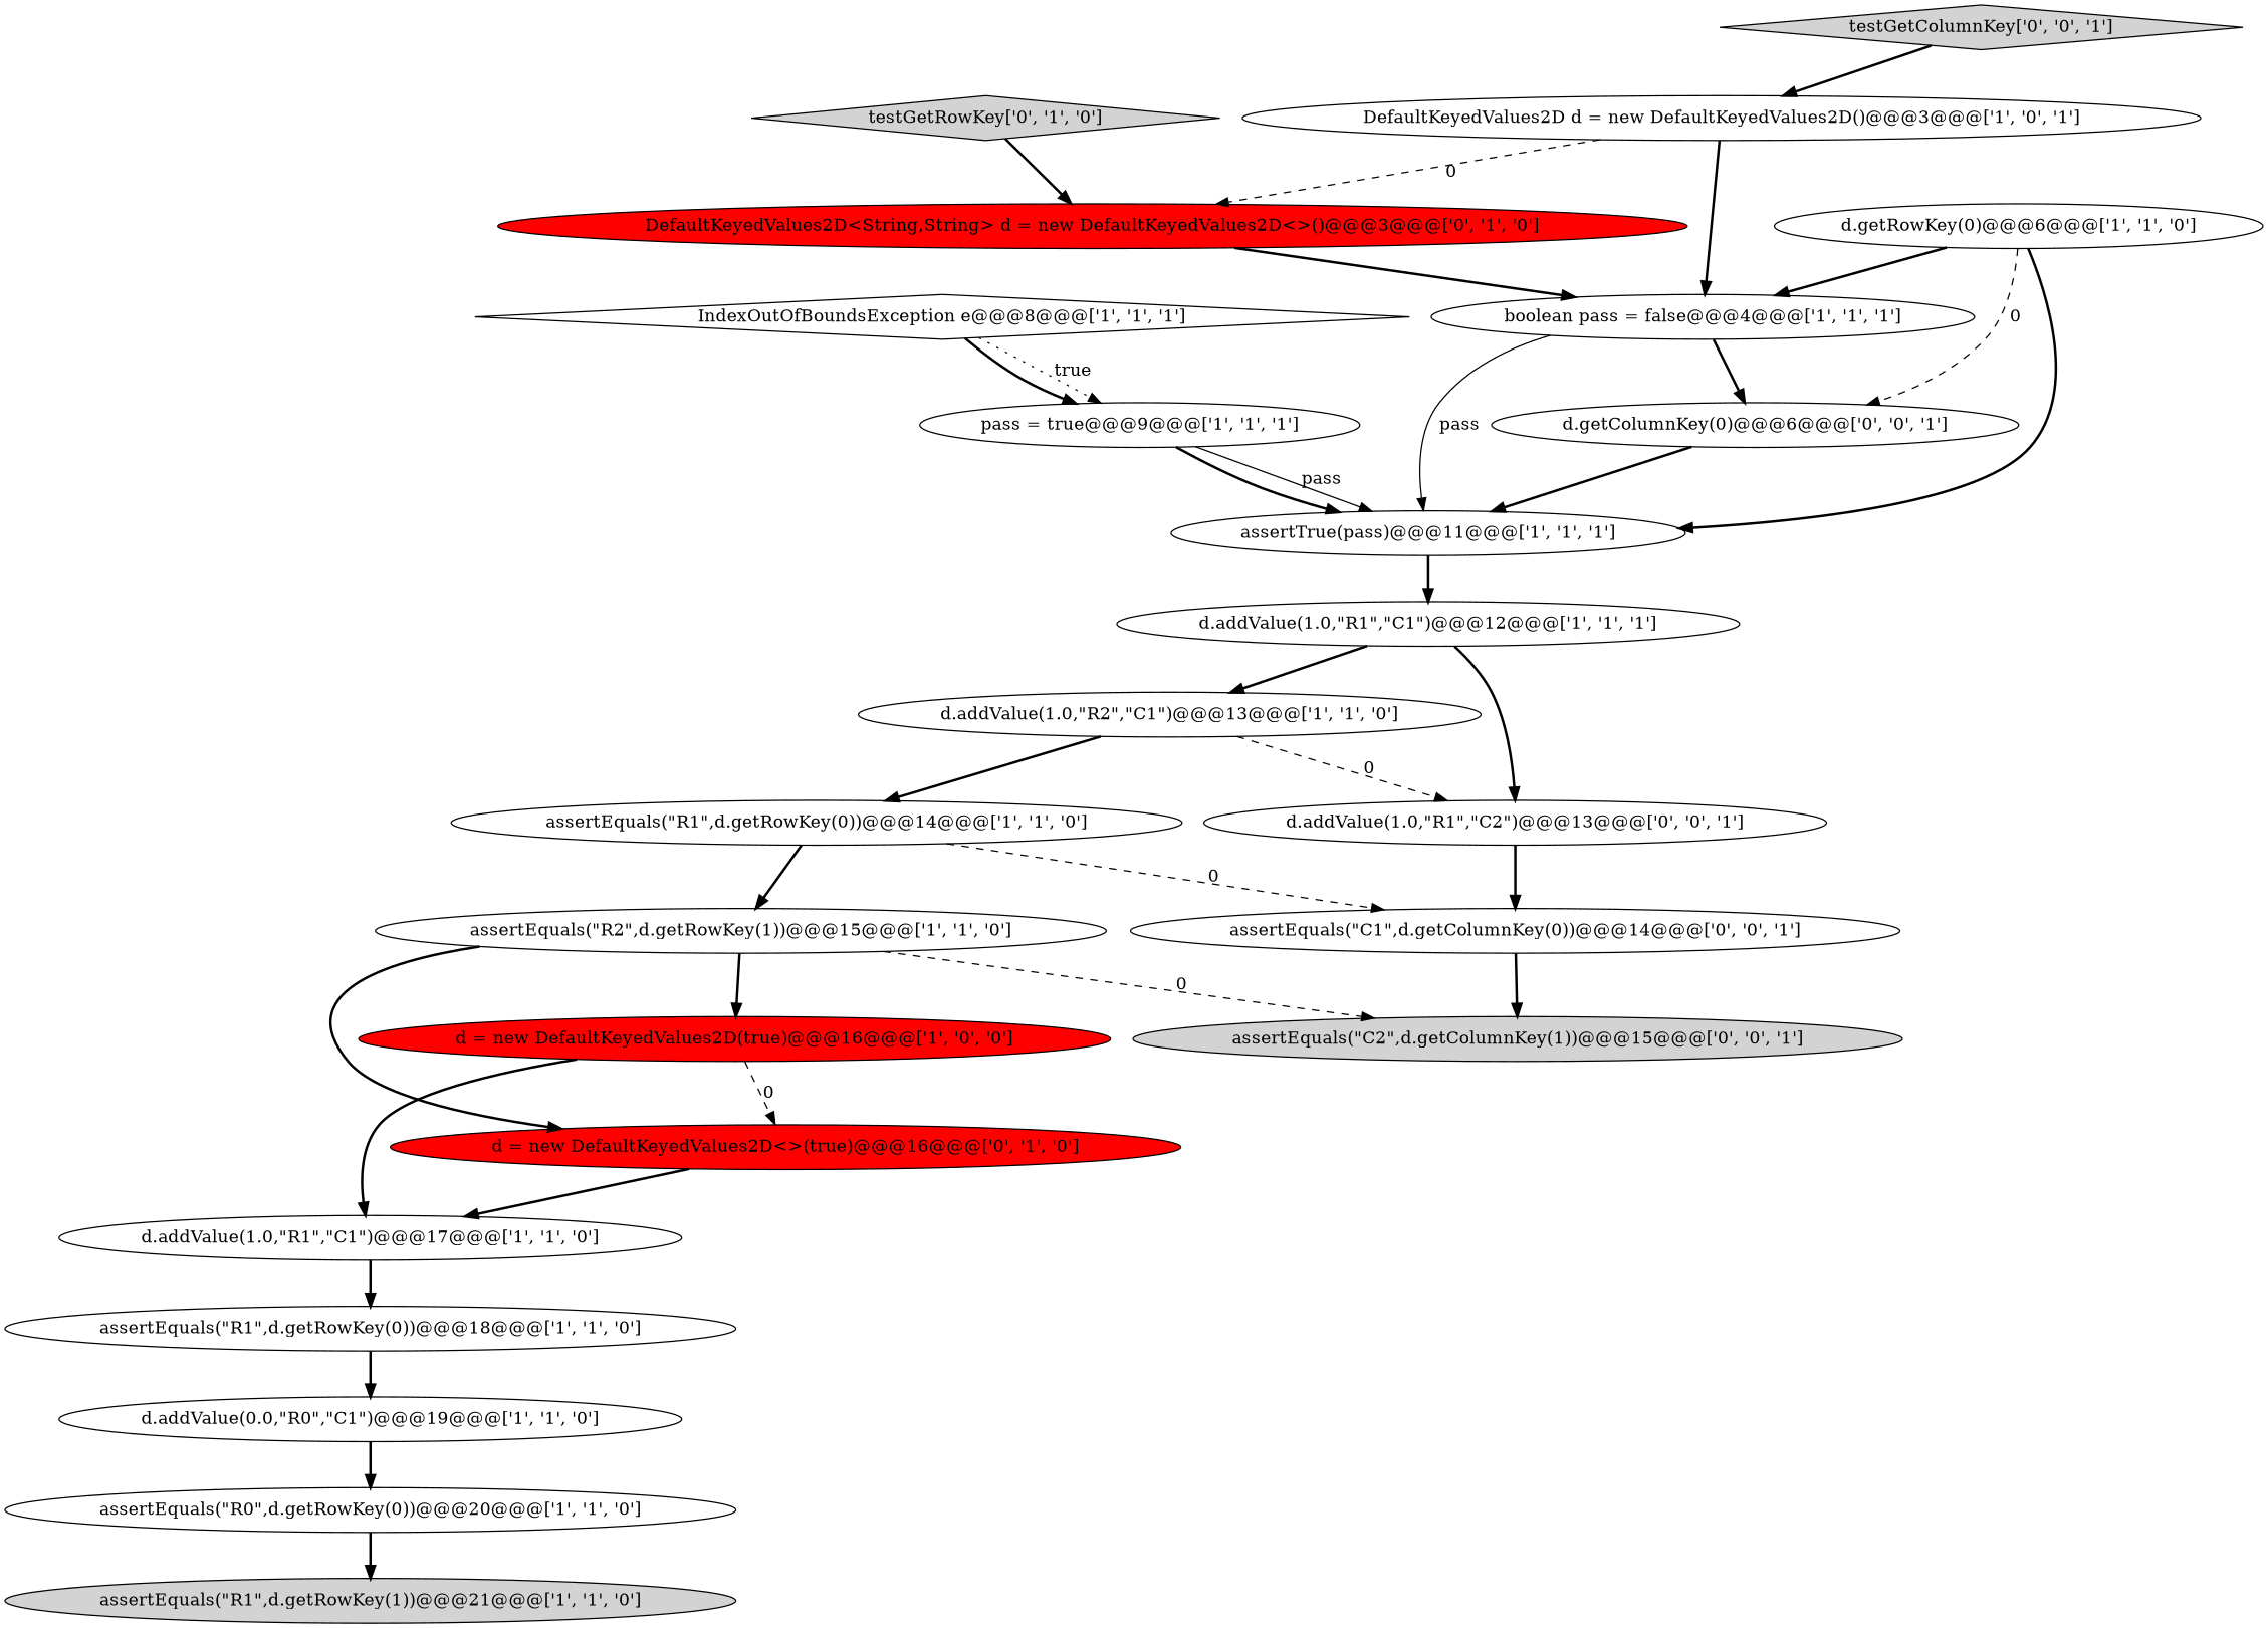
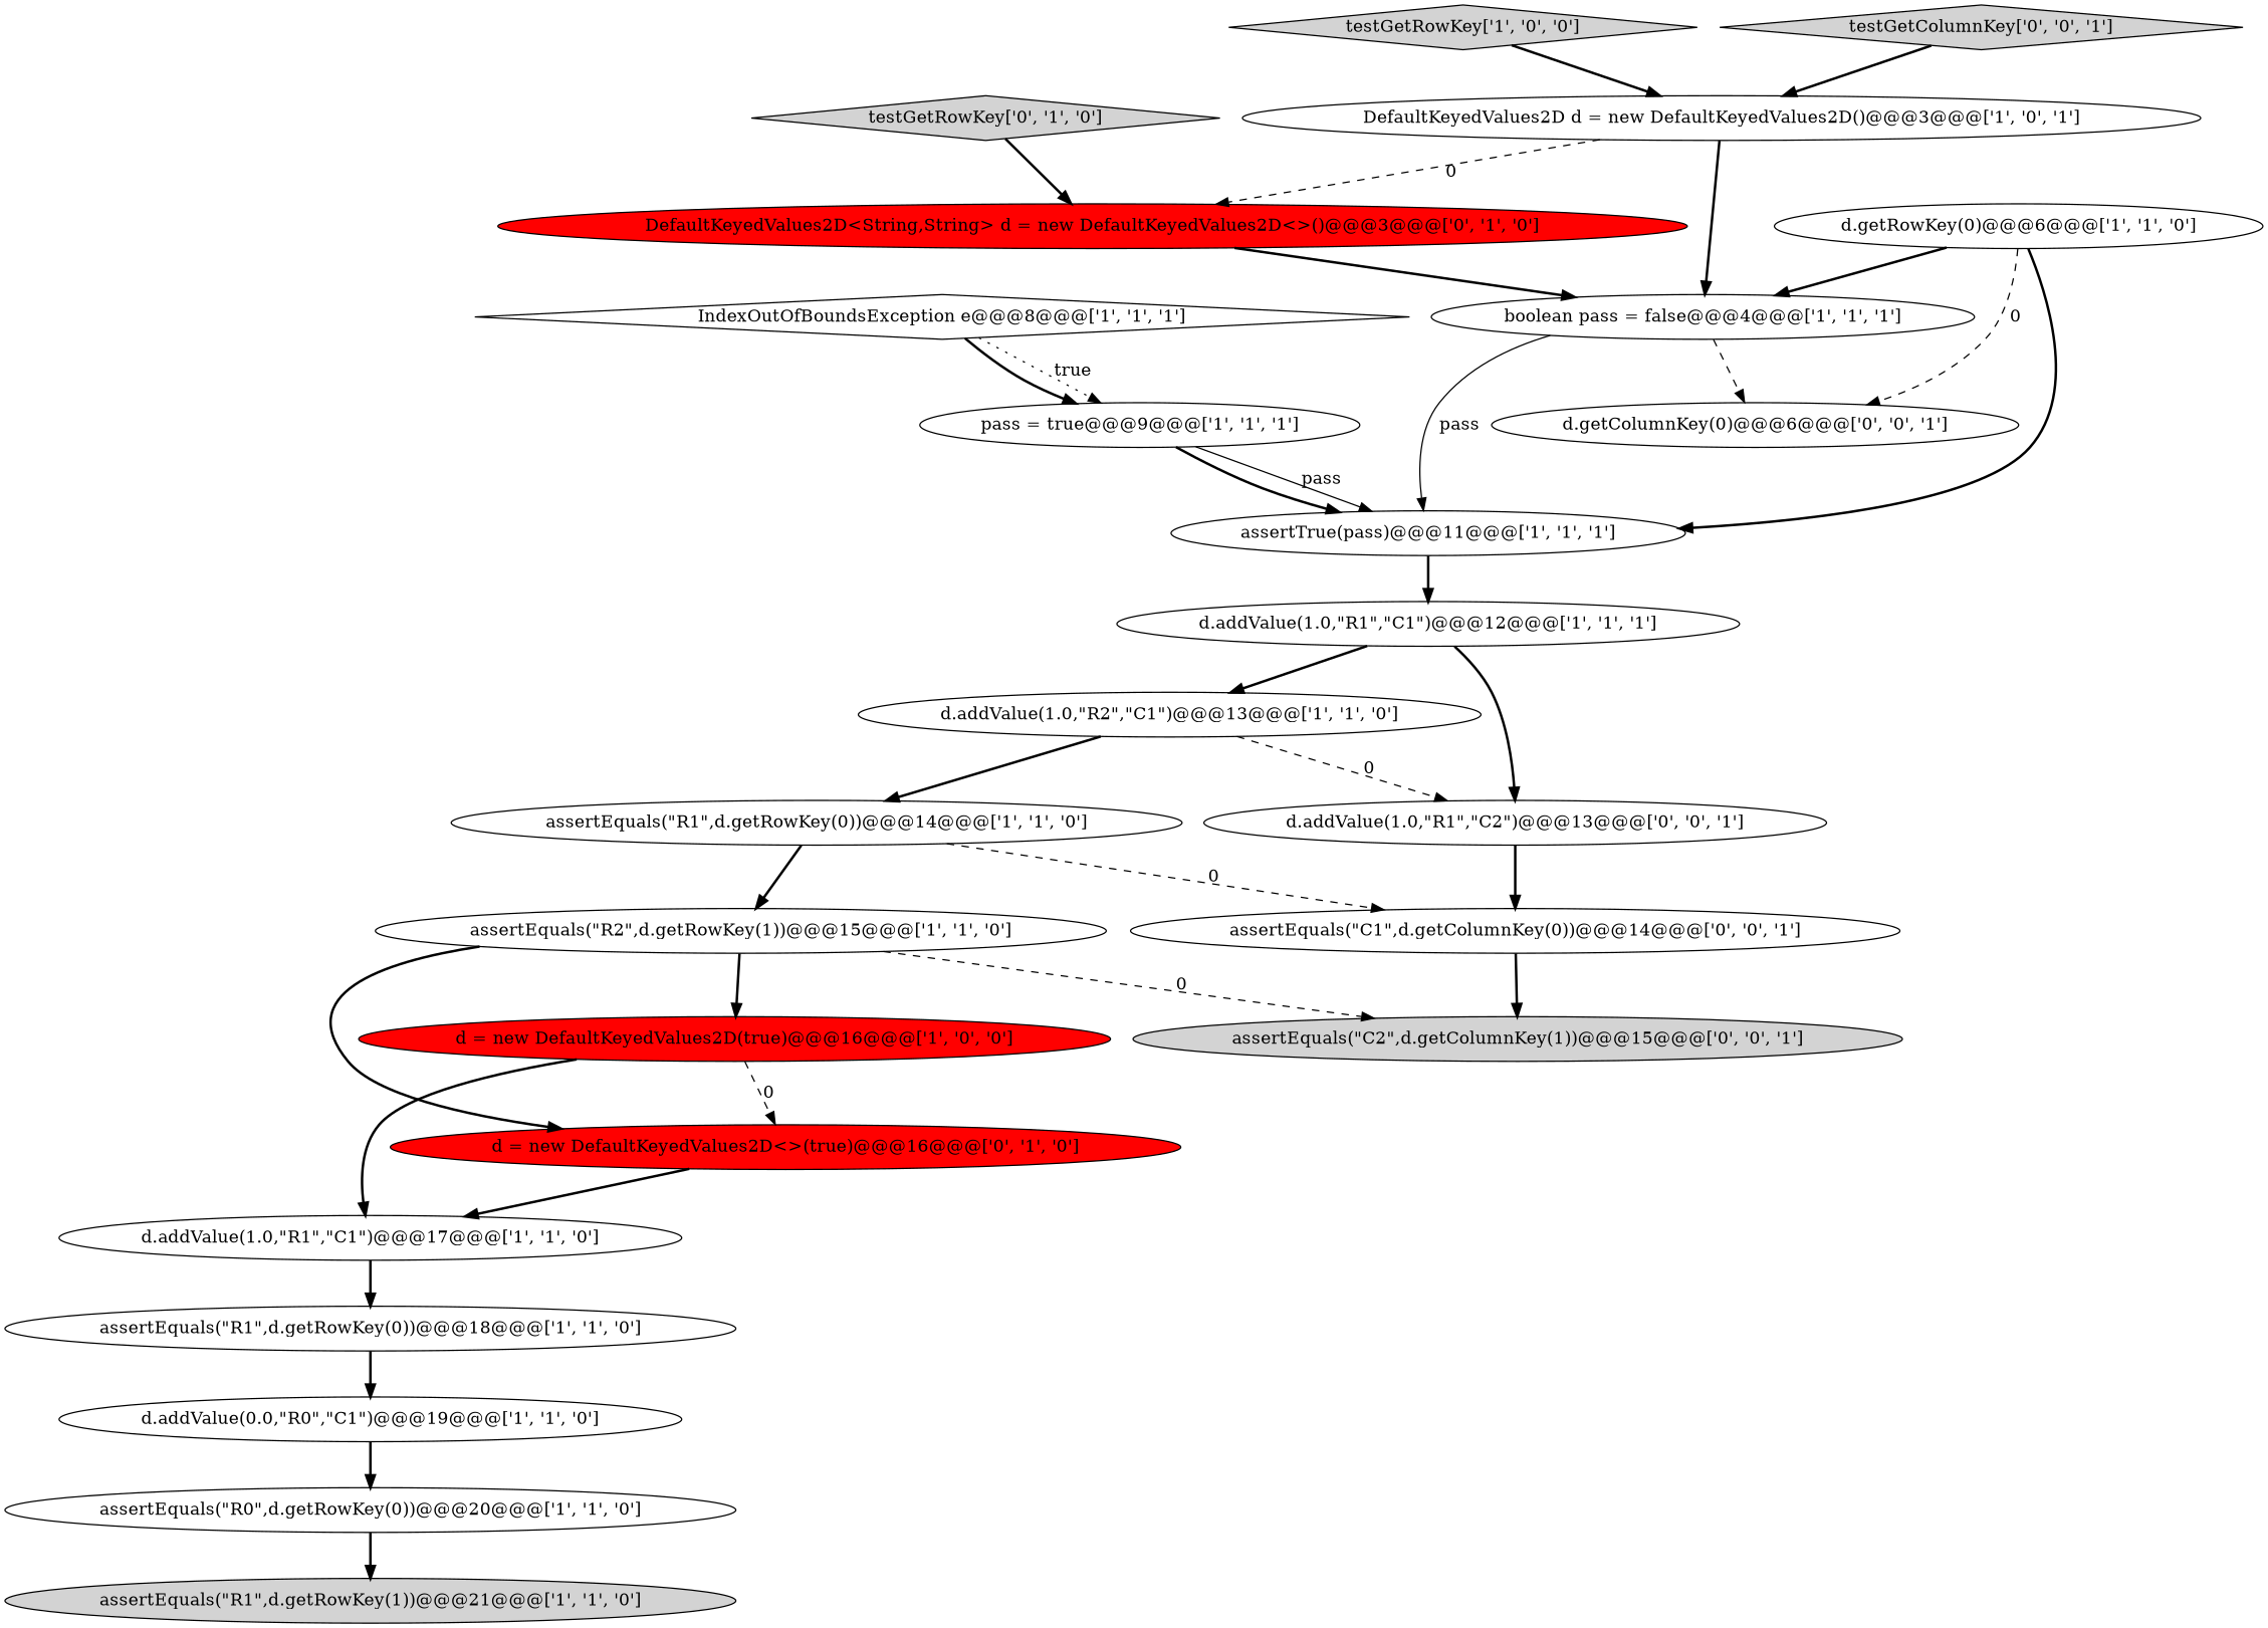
  digraph {
    node [fillcolor=white shape=ellipse style=filled]
    edge [style=bold]
    n1 [label="assertEquals(\"R1\",d.getRowKey(0))@@@14@@@['1', '1', '0']"]
    n2 [label="assertEquals(\"C1\",d.getColumnKey(0))@@@14@@@['0', '0', '1']"]
    n3 [label="assertEquals(\"R2\",d.getRowKey(1))@@@15@@@['1', '1', '0']"]
    n4 [fillcolor=lightgray label="assertEquals(\"C2\",d.getColumnKey(1))@@@15@@@['0', '0', '1']"]
    n5 [fillcolor=red label="d = new DefaultKeyedValues2D(true)@@@16@@@['1', '0', '0']"]
    n6 [fillcolor=red label="d = new DefaultKeyedValues2D<>(true)@@@16@@@['0', '1', '0']"]
+   n7 [fillcolor=lightgray label="testGetRowKey['1', '0', '0']" shape=diamond]
    n8 [label="DefaultKeyedValues2D d = new DefaultKeyedValues2D()@@@3@@@['1', '0', '1']"]
    n9 [fillcolor=red label="DefaultKeyedValues2D<String,String> d = new DefaultKeyedValues2D<>()@@@3@@@['0', '1', '0']"]
    n10 [label="boolean pass = false@@@4@@@['1', '1', '1']"]
    n11 [label="pass = true@@@9@@@['1', '1', '1']"]
    n12 [label="assertTrue(pass)@@@11@@@['1', '1', '1']"]
    n13 [label="d.addValue(1.0,\"R1\",\"C1\")@@@12@@@['1', '1', '1']"]
    n14 [label="d.addValue(1.0,\"R1\",\"C1\")@@@17@@@['1', '1', '0']"]
    n15 [label="assertEquals(\"R1\",d.getRowKey(0))@@@18@@@['1', '1', '0']"]
    n16 [label="d.addValue(0.0,\"R0\",\"C1\")@@@19@@@['1', '1', '0']"]
    n17 [label="assertEquals(\"R0\",d.getRowKey(0))@@@20@@@['1', '1', '0']"]
    n18 [fillcolor=lightgray label="assertEquals(\"R1\",d.getRowKey(1))@@@21@@@['1', '1', '0']"]
    n19 [label="d.addValue(1.0,\"R2\",\"C1\")@@@13@@@['1', '1', '0']"]
    n20 [label="d.addValue(1.0,\"R1\",\"C2\")@@@13@@@['0', '0', '1']"]
    n21 [fillcolor=lightgray label="testGetRowKey['0', '1', '0']" shape=diamond]
    n22 [fillcolor=lightgray label="testGetColumnKey['0', '0', '1']" shape=diamond]
    n23 [label="d.getColumnKey(0)@@@6@@@['0', '0', '1']"]
    n24 [label="d.getRowKey(0)@@@6@@@['1', '1', '0']"]
    n25 [label="IndexOutOfBoundsException e@@@8@@@['1', '1', '1']" shape=diamond]
    n1 -> n2 [label=0 style=dashed]
    n1 -> n3
    n2 -> n4
    n3 -> n4 [label=0 style=dashed]
    n3 -> n5
    n3 -> n6
    n5 -> n6 [label=0 style=dashed]
    n5 -> n14
    n6 -> n14
+   n7 -> n8
    n8 -> n9 [label=0 style=dashed]
    n8 -> n10
    n9 -> n10
    n10 -> n12 [label=pass style=solid]
-   n10 -> n23
+   n10 -> n23 [style=dashed]
    n11 -> n12 [label=pass style=solid]
    n11 -> n12
    n12 -> n13
    n13 -> n19
    n13 -> n20
    n14 -> n15
    n15 -> n16
    n16 -> n17
    n17 -> n18
    n19 -> n1
    n19 -> n20 [label=0 style=dashed]
    n20 -> n2
    n21 -> n9
    n22 -> n8
-   n23 -> n12
    n24 -> n10
    n24 -> n12
    n24 -> n23 [label=0 style=dashed]
    n25 -> n11 [label=true style=dotted]
    n25 -> n11
  }
